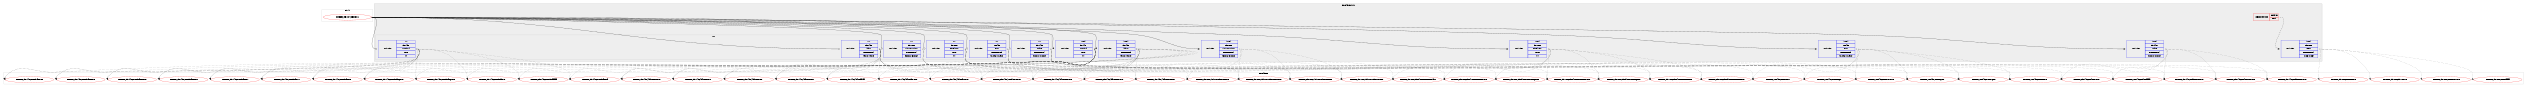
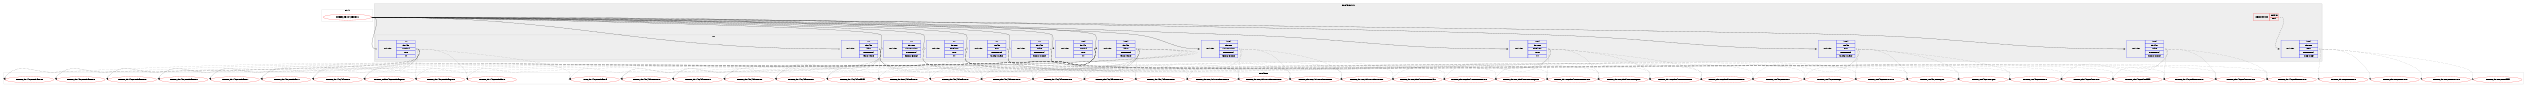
  digraph {
    compound=true
    concentrate=true
    fontname=Helvetica
    fontsize=10
    newrank=true
    rankdir=TB
    ranksep=1.5
    node [color=red fontname=Helvetica fontsize=10]
    edge [arrowhead=vee headport=w style=dotted tailport=e weight=100]
    n1 [label="portage://dev-util/bear-3.1.4" width=4]
    n2 [color=blue label=<<TABLE BORDER="0" CELLBORDER="1" CELLSPACING="0" CELLPADDING="4" WIDTH="220"><TR><TD ROWSPAN="6" CELLPADDING="30">pack_dep</TD></TR><TR><TD WIDTH="110">install</TD></TR><TR><TD>dev-cpp</TD></TR><TR><TD>gtest</TD></TR><TR><TD>greaterequal</TD></TR><TR><TD>[1.13,,,1.13]</TD></TR></TABLE>> shape=none]
    n3 [label=<<TABLE BORDER="0" CELLBORDER="1" CELLSPACING="0" CELLPADDING="4"><TR><TD ROWSPAN="3" CELLPADDING="10">use_conditional</TD></TR><TR><TD>positive</TD></TR><TR><TD>pack</TD></TR></TABLE>> shape=none]
    n4 [color=blue label=<<TABLE BORDER="0" CELLBORDER="1" CELLSPACING="0" CELLPADDING="4" WIDTH="220"><TR><TD ROWSPAN="6" CELLPADDING="30">pack_dep</TD></TR><TR><TD WIDTH="110">install</TD></TR><TR><TD>dev-cpp</TD></TR><TR><TD>abseil-cpp</TD></TR><TR><TD>none</TD></TR><TR><TD>[,,]</TD></TR></TABLE>> shape=none]
    n5 [color=blue label=<<TABLE BORDER="0" CELLBORDER="1" CELLSPACING="0" CELLPADDING="4" WIDTH="220"><TR><TD ROWSPAN="6" CELLPADDING="30">pack_dep</TD></TR><TR><TD WIDTH="110">install</TD></TR><TR><TD>dev-cpp</TD></TR><TR><TD>nlohmann_json</TD></TR><TR><TD>greaterequal</TD></TR><TR><TD>[3.11.2,,,3.11.2]</TD></TR></TABLE>> shape=none]
    n6 [color=blue label=<<TABLE BORDER="0" CELLBORDER="1" CELLSPACING="0" CELLPADDING="4" WIDTH="220"><TR><TD ROWSPAN="6" CELLPADDING="30">pack_dep</TD></TR><TR><TD WIDTH="110">install</TD></TR><TR><TD>dev-libs</TD></TR><TR><TD>libfmt</TD></TR><TR><TD>greaterequal</TD></TR><TR><TD>[9.1.0,,,9.1.0]</TD></TR></TABLE>> shape=none]
    n7 [color=blue label=<<TABLE BORDER="0" CELLBORDER="1" CELLSPACING="0" CELLPADDING="4" WIDTH="220"><TR><TD ROWSPAN="6" CELLPADDING="30">pack_dep</TD></TR><TR><TD WIDTH="110">install</TD></TR><TR><TD>dev-libs</TD></TR><TR><TD>protobuf</TD></TR><TR><TD>none</TD></TR><TR><TD>[,,]</TD></TR></TABLE>> shape=none]
    n8 [color=blue label=<<TABLE BORDER="0" CELLBORDER="1" CELLSPACING="0" CELLPADDING="4" WIDTH="220"><TR><TD ROWSPAN="6" CELLPADDING="30">pack_dep</TD></TR><TR><TD WIDTH="110">install</TD></TR><TR><TD>dev-libs</TD></TR><TR><TD>spdlog</TD></TR><TR><TD>greaterequal</TD></TR><TR><TD>[1.11.0,,,1.11.0]</TD></TR></TABLE>> shape=none]
    n9 [color=blue label=<<TABLE BORDER="0" CELLBORDER="1" CELLSPACING="0" CELLPADDING="4" WIDTH="220"><TR><TD ROWSPAN="6" CELLPADDING="30">pack_dep</TD></TR><TR><TD WIDTH="110">install</TD></TR><TR><TD>net-libs</TD></TR><TR><TD>grpc</TD></TR><TR><TD>greaterequal</TD></TR><TR><TD>[1.49.2,,,1.49.2]</TD></TR></TABLE>> shape=none]
    n10 [color=blue label=<<TABLE BORDER="0" CELLBORDER="1" CELLSPACING="0" CELLPADDING="4" WIDTH="220"><TR><TD ROWSPAN="6" CELLPADDING="30">pack_dep</TD></TR><TR><TD WIDTH="110">run</TD></TR><TR><TD>dev-cpp</TD></TR><TR><TD>abseil-cpp</TD></TR><TR><TD>none</TD></TR><TR><TD>[,,]</TD></TR></TABLE>> shape=none]
    n11 [color=blue label=<<TABLE BORDER="0" CELLBORDER="1" CELLSPACING="0" CELLPADDING="4" WIDTH="220"><TR><TD ROWSPAN="6" CELLPADDING="30">pack_dep</TD></TR><TR><TD WIDTH="110">run</TD></TR><TR><TD>dev-cpp</TD></TR><TR><TD>nlohmann_json</TD></TR><TR><TD>greaterequal</TD></TR><TR><TD>[3.11.2,,,3.11.2]</TD></TR></TABLE>> shape=none]
    n12 [color=blue label=<<TABLE BORDER="0" CELLBORDER="1" CELLSPACING="0" CELLPADDING="4" WIDTH="220"><TR><TD ROWSPAN="6" CELLPADDING="30">pack_dep</TD></TR><TR><TD WIDTH="110">run</TD></TR><TR><TD>dev-libs</TD></TR><TR><TD>libfmt</TD></TR><TR><TD>greaterequal</TD></TR><TR><TD>[9.1.0,,,9.1.0]</TD></TR></TABLE>> shape=none]
    n13 [color=blue label=<<TABLE BORDER="0" CELLBORDER="1" CELLSPACING="0" CELLPADDING="4" WIDTH="220"><TR><TD ROWSPAN="6" CELLPADDING="30">pack_dep</TD></TR><TR><TD WIDTH="110">run</TD></TR><TR><TD>dev-libs</TD></TR><TR><TD>protobuf</TD></TR><TR><TD>none</TD></TR><TR><TD>[,,]</TD></TR></TABLE>> shape=none]
    n14 [color=blue label=<<TABLE BORDER="0" CELLBORDER="1" CELLSPACING="0" CELLPADDING="4" WIDTH="220"><TR><TD ROWSPAN="6" CELLPADDING="30">pack_dep</TD></TR><TR><TD WIDTH="110">run</TD></TR><TR><TD>dev-libs</TD></TR><TR><TD>spdlog</TD></TR><TR><TD>greaterequal</TD></TR><TR><TD>[1.11.0,,,1.11.0]</TD></TR></TABLE>> shape=none]
    n15 [color=blue label=<<TABLE BORDER="0" CELLBORDER="1" CELLSPACING="0" CELLPADDING="4" WIDTH="220"><TR><TD ROWSPAN="6" CELLPADDING="30">pack_dep</TD></TR><TR><TD WIDTH="110">run</TD></TR><TR><TD>net-libs</TD></TR><TR><TD>grpc</TD></TR><TR><TD>greaterequal</TD></TR><TR><TD>[1.49.2,,,1.49.2]</TD></TR></TABLE>> shape=none]
    n16 [label="portage://dev-cpp/gtest-9999" width=4]
    n17 [label="portage://dev-cpp/gtest-1.14.0-r1" width=4]
-   n18 [label="portage://dev-cpp/dev-1.14.0" width=4]
+   n18 [label="portage://dev-cpp/gtest-1.14.0" width=4]
    n19 [label="portage://dev-cpp/gtest-1.13.0" width=4]
    n20 [label="portage://dev-cpp/abseil-cpp-20240116.2-r3" width=4]
    n21 [label="portage://dev-cpp/abseil-cpp-20230802.0-r3" width=4]
    n22 [label="portage://dev-cpp/abseil-cpp-20230125.9-r4" width=4]
    n23 [label="portage://dev-cpp/abseil-cpp-20230125.3-r3" width=4]
    n24 [label="portage://dev-cpp/abseil-cpp-20230125.2" width=4]
    n25 [label="portage://dev-cpp/abseil-cpp-20220623.1" width=4]
    n26 [label="portage://dev-cpp/abseil-cpp-20211102.0-r2" width=4]
    n27 [label="portage://dev-cpp/nlohmann_json-3.11.3" width=4]
    n28 [label="portage://dev-cpp/nlohmann_json-3.11.2-r1" width=4]
    n29 [label="portage://dev-cpp/nlohmann_json-3.11.2" width=4]
    n30 [label="portage://dev-cpp/nlohmann_json-3.10.2" width=4]
    n31 [label="portage://dev-libs/libfmt-9999" width=4]
    n32 [label="portage://dev-libs/libfmt-11.0.2" width=4]
    n33 [label="portage://dev-libs/libfmt-11.0.1" width=4]
    n34 [label="portage://dev-libs/libfmt-11.0.0" width=4]
    n35 [label="portage://dev-libs/libfmt-10.2.1-r2" width=4]
    n36 [label="portage://dev-libs/libfmt-10.2.0-r1" width=4]
    n37 [label="portage://dev-libs/libfmt-10.1.1-r1" width=4]
    n38 [label="portage://dev-libs/libfmt-10.1.0-r1" width=4]
-   n39 [label="portage://dev-libs/install-10.0.0-r1" width=4]
+   n39 [label="portage://dev-libs/libfmt-10.0.0-r1" width=4]
    n40 [label="portage://dev-libs/libfmt-9.1.0-r2" width=4]
-   n41 [label="portage://dev-libs/libfmt-9.1.0-r1" width=4]
-   n42 [label="portage://dev-libs/protobuf-9999" width=4]
+   n41 [label="portage://dev-bear/libfmt-9.1.0-r1" width=4]
    n43 [label="portage://dev-libs/protobuf-27.2" width=4]
    n44 [label="portage://dev-libs/protobuf-26.1-r2" width=4]
-   n45 [label="portage://dev-libs/protobuf-26.1-r1" width=4]
-   n46 [label="portage://dev-libs/protobuf-25.3" width=4]
+   n45 [label="portage://spdlog-libs/protobuf-26.1-r1" width=4]
+   n46 [label="portage://dev-libs/libfmt-25.3" width=4]
    n47 [label="portage://dev-libs/protobuf-24.4" width=4]
    n48 [label="portage://dev-libs/protobuf-23.4" width=4]
    n49 [label="portage://dev-libs/protobuf-23.3-r4" width=4]
    n50 [label="portage://dev-libs/protobuf-22.5-r2" width=4]
    n51 [label="portage://dev-libs/protobuf-22.5-r1" width=4]
    n52 [label="portage://dev-libs/protobuf-21.12" width=4]
-   n53 [label="portage://dev-libs/protobuf-21.9" width=4]
-   n54 [label="portage://use-libs/spdlog-9999" width=4]
+   n53 [label="none://dev-libs/protobuf-21.9" width=4]
+   n54 [label="portage://dev-libs/spdlog-9999" width=4]
    n55 [label="portage://dev-libs/spdlog-1.14.1" width=4]
    n56 [label="portage://dev-libs/spdlog-1.13.0-r2" width=4]
    n57 [label="portage://dev-libs/spdlog-1.12.0-r3" width=4]
    n58 [label="portage://dev-libs/spdlog-1.12.0-r2" width=4]
    n59 [label="portage://net-libs/grpc-1.65.0" width=4]
    n60 [label="portage://net-libs/grpc-1.60.0" width=4]
    n61 [label="portage://net-libs/grpc-1.57.0-r1" width=4]
    n62 [label="portage://net-libs/grpc-1.56.1" width=4]
    n63 [label="portage://net-libs/grpc-1.55.1" width=4]
    n64 [label="portage://net-libs/grpc-1.52.1" width=4]
    subgraph cluster_1 {
      color=gray
      label=<<i>ebuild</i>>
      n1
    }
    subgraph cluster_2 {
      color=gray
      label=<<i>dependencies</i>>
      subgraph cluster_3 {
        color=gray
        fillcolor="#eeeeee"
        label=<<i>compile</i>>
        style=filled
        subgraph sub_4 {
          color=gray
          fillcolor="#eeeeee"
          label=<<i>compile</i>>
          style=filled
          n3
          subgraph sub_5 {
            color=gray
            fillcolor="#eeeeee"
            label=<<i>compile</i>>
            style=filled
            n2
          }
        }
        subgraph sub_6 {
          color=gray
          fillcolor="#eeeeee"
          label=<<i>compile</i>>
          style=filled
          n4
        }
        subgraph sub_7 {
          color=gray
          fillcolor="#eeeeee"
          label=<<i>compile</i>>
          style=filled
          n5
        }
        subgraph sub_8 {
          color=gray
          fillcolor="#eeeeee"
          label=<<i>compile</i>>
          style=filled
          n6
        }
        subgraph sub_9 {
          color=gray
          fillcolor="#eeeeee"
          label=<<i>compile</i>>
          style=filled
          n7
        }
        subgraph sub_10 {
          color=gray
          fillcolor="#eeeeee"
          label=<<i>compile</i>>
          style=filled
          n8
        }
        subgraph sub_11 {
          color=gray
          fillcolor="#eeeeee"
          label=<<i>compile</i>>
          style=filled
          n9
        }
      }
      subgraph cluster_12 {
        color=gray
        fillcolor="#eeeeee"
        label=<<i>compile and run</i>>
        style=filled
      }
      subgraph cluster_13 {
        color=gray
        fillcolor="#eeeeee"
        label=<<i>run</i>>
        style=filled
        subgraph sub_14 {
          color=gray
          fillcolor="#eeeeee"
          label=<<i>run</i>>
          style=filled
          n10
        }
        subgraph sub_15 {
          color=gray
          fillcolor="#eeeeee"
          label=<<i>run</i>>
          style=filled
          n11
        }
        subgraph sub_16 {
          color=gray
          fillcolor="#eeeeee"
          label=<<i>run</i>>
          style=filled
          n12
        }
        subgraph sub_17 {
          color=gray
          fillcolor="#eeeeee"
          label=<<i>run</i>>
          style=filled
          n13
        }
        subgraph sub_18 {
          color=gray
          fillcolor="#eeeeee"
          label=<<i>run</i>>
          style=filled
          n14
        }
        subgraph sub_19 {
          color=gray
          fillcolor="#eeeeee"
          label=<<i>run</i>>
          style=filled
          n15
        }
      }
    }
    subgraph cluster_20 {
      color=gray
      label=<<i>candidates</i>>
      rank=same
      subgraph sub_21 {
        color=black
        label=<<i>candidates</i>>
        nodesep=1
        rank=same
        n16
        n17
        n18
        n19
      }
      subgraph sub_22 {
        color=black
        label=<<i>candidates</i>>
        nodesep=1
        rank=same
        n20
        n21
        n22
        n23
        n24
        n25
        n26
      }
      subgraph sub_23 {
        color=black
        label=<<i>candidates</i>>
        nodesep=1
        rank=same
        n27
        n28
        n29
        n30
      }
      subgraph sub_24 {
        color=black
        label=<<i>candidates</i>>
        nodesep=1
        rank=same
        n31
        n32
        n33
        n34
        n35
        n36
        n37
        n38
        n39
        n40
        n41
      }
      subgraph sub_25 {
        color=black
        label=<<i>candidates</i>>
        nodesep=1
        rank=same
-       n42
        n43
        n44
        n45
        n46
        n47
        n48
        n49
        n50
        n51
        n52
        n53
      }
      subgraph sub_26 {
        color=black
        label=<<i>candidates</i>>
        nodesep=1
        rank=same
        n54
        n55
        n56
        n57
        n58
      }
      subgraph sub_27 {
        color=black
        label=<<i>candidates</i>>
        nodesep=1
        rank=same
        n59
        n60
        n61
        n62
        n63
        n64
      }
      subgraph sub_28 {
        color=black
        label=<<i>candidates</i>>
        nodesep=1
        rank=same
        n20
        n21
        n22
        n23
        n24
        n25
        n26
      }
      subgraph sub_29 {
        color=black
        label=<<i>candidates</i>>
        nodesep=1
        rank=same
        n27
        n28
        n29
        n30
      }
      subgraph sub_30 {
        color=black
        label=<<i>candidates</i>>
        nodesep=1
        rank=same
        n31
        n32
        n33
        n34
        n35
        n36
        n37
        n38
        n39
        n40
        n41
      }
      subgraph sub_31 {
        color=black
        label=<<i>candidates</i>>
        nodesep=1
        rank=same
-       n42
        n43
        n44
        n45
        n46
        n47
        n48
        n49
        n50
        n51
        n52
        n53
      }
      subgraph sub_32 {
        color=black
        label=<<i>candidates</i>>
        nodesep=1
        rank=same
        n54
        n55
        n56
        n57
        n58
      }
      subgraph sub_33 {
        color=black
        label=<<i>candidates</i>>
        nodesep=1
        rank=same
        n59
        n60
        n61
        n62
        n63
        n64
      }
    }
    n1 -> n4 [style=solid weight=20]
    n1 -> n5 [style=solid weight=20]
    n1 -> n6 [style=solid weight=20]
    n1 -> n7 [style=solid weight=20]
    n1 -> n8 [style=solid weight=20]
    n1 -> n9 [style=solid weight=20]
    n1 -> n10 [arrowhead=odot style=solid weight=20]
    n1 -> n11 [arrowhead=odot style=solid weight=20]
    n1 -> n12 [arrowhead=odot style=solid weight=20]
    n1 -> n13 [arrowhead=odot style=solid weight=20]
    n1 -> n14 [arrowhead=odot style=solid weight=20]
    n1 -> n15 [arrowhead=odot style=solid weight=20]
    n2 -> n16
    n2 -> n17
    n2 -> n18
    n2 -> n19
    n3 -> n2 [style=dashed weight=20]
    n4 -> n20
    n4 -> n21
    n4 -> n22
    n4 -> n23
    n4 -> n24
    n4 -> n25
    n4 -> n26
    n5 -> n27
    n5 -> n28
    n5 -> n29
    n5 -> n30
    n6 -> n31
    n6 -> n32
    n6 -> n33
    n6 -> n34
    n6 -> n35
    n6 -> n36
    n6 -> n37
    n6 -> n38
    n6 -> n39
    n6 -> n40
    n6 -> n41
-   n7 -> n42
    n7 -> n43
    n7 -> n44
    n7 -> n45
    n7 -> n46
    n7 -> n47
    n7 -> n48
    n7 -> n49
    n7 -> n50
    n7 -> n51
    n7 -> n52
    n7 -> n53
    n8 -> n54
    n8 -> n55
    n8 -> n56
    n8 -> n57
    n8 -> n58
    n9 -> n59
    n9 -> n60
    n9 -> n61
    n9 -> n62
    n9 -> n63
    n9 -> n64
    n10 -> n20
    n10 -> n21
    n10 -> n22
    n10 -> n23
    n10 -> n24
    n10 -> n25
    n10 -> n26
    n11 -> n27
    n11 -> n28
    n11 -> n29
    n11 -> n30
    n12 -> n31
    n12 -> n32
    n12 -> n33
    n12 -> n34
    n12 -> n35
    n12 -> n36
    n12 -> n37
    n12 -> n38
    n12 -> n39
    n12 -> n40
    n12 -> n41
-   n13 -> n42
    n13 -> n43
    n13 -> n44
    n13 -> n45
    n13 -> n46
    n13 -> n47
    n13 -> n48
    n13 -> n49
    n13 -> n50
    n13 -> n51
    n13 -> n52
    n13 -> n53
    n14 -> n54
    n14 -> n55
    n14 -> n56
    n14 -> n57
    n14 -> n58
    n15 -> n59
    n15 -> n60
    n15 -> n61
    n15 -> n62
    n15 -> n63
    n15 -> n64
  }
